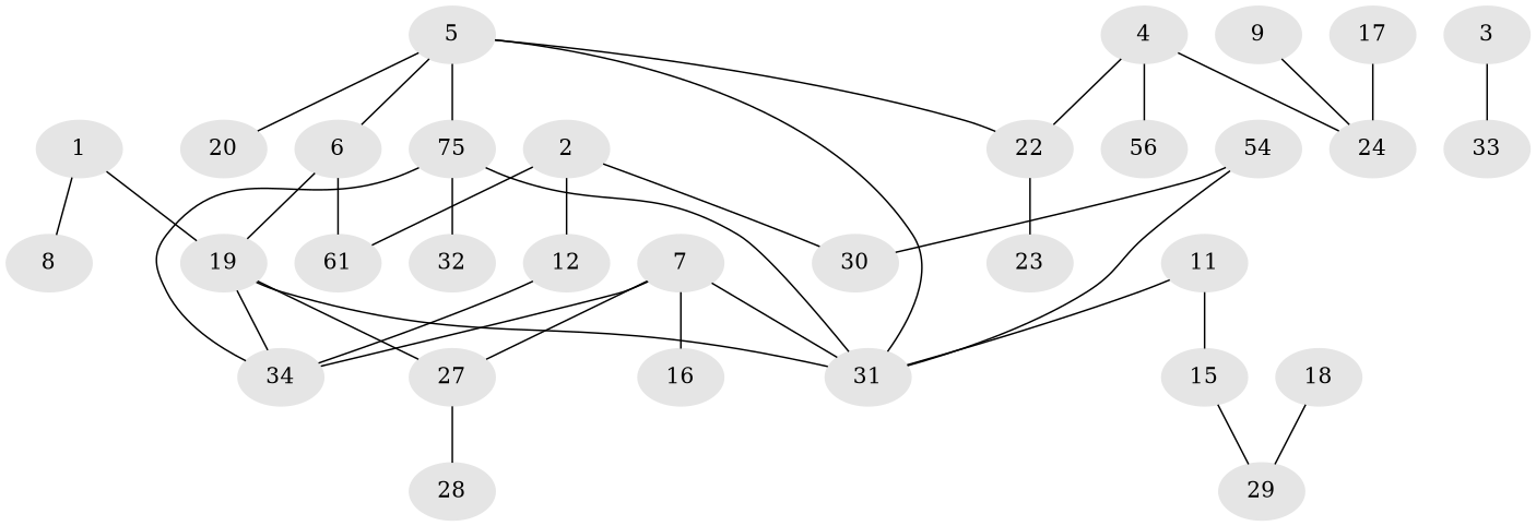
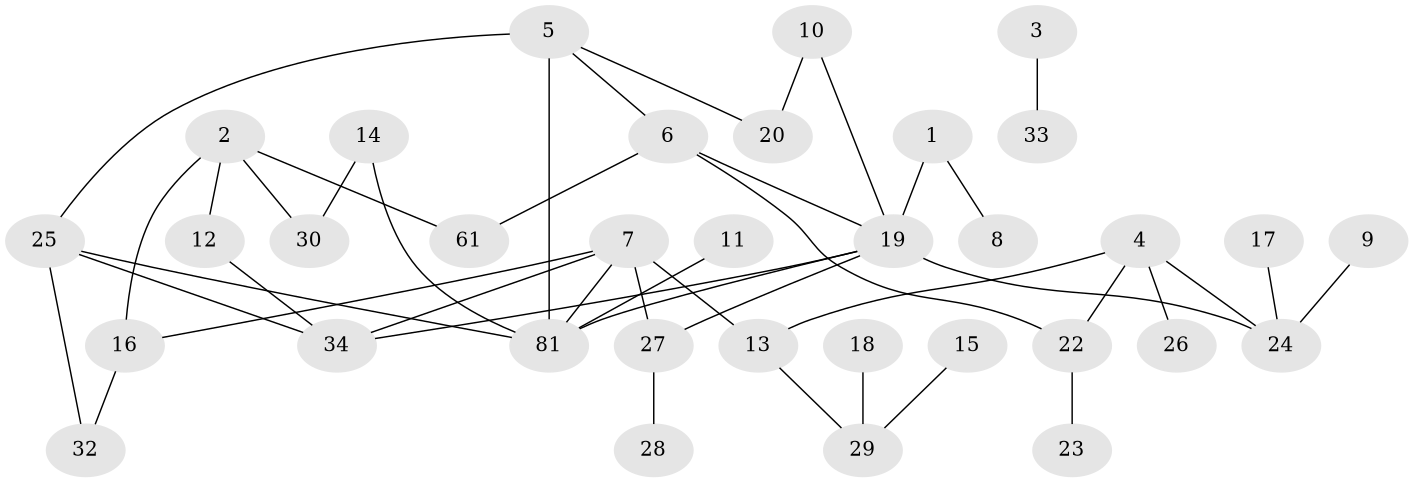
  graph {
    node [color=gray90 style=filled]
    edge [weight=1.0]
    1
    8
    19
-   31
+   31 [label=81]
    24
    27
    34
    2
    12
    16
    n11 [label=61]
    30
    32
    3
    33
    4
+   13
    22
-   26 [label=56]
+   26
    29
    23
    5
    6
    20
-   25 [label=75]
+   25
    7
    28
    9
+   10
    11
    15
-   14 [label=54]
+   14
    17
    18
    1 -- 8
    1 -- 19
    19 -- 31 [weight=2.0]
+   19 -- 24
    19 -- 27
    19 -- 34
    27 -- 28
    2 -- 12
+   2 -- 16
    2 -- n11
    2 -- 30
    12 -- 34
+   16 -- 32
    3 -- 33
    4 -- 24
+   4 -- 13
    4 -- 22
    4 -- 26
+   13 -- 29
    22 -- 23
    5 -- 31
    5 -- 6
    5 -- 20
    5 -- 25 [weight=2.0]
    6 -- 19
    6 -- n11
-   5 -- 22
+   6 -- 22
    25 -- 31
    25 -- 34
    25 -- 32
    7 -- 31
    7 -- 27
    7 -- 34
    7 -- 16
+   7 -- 13
    9 -- 24
+   10 -- 19
+   10 -- 20
    11 -- 31 [weight=2.0]
-   11 -- 15
    15 -- 29
    14 -- 31
    14 -- 30
    17 -- 24
    18 -- 29
  }
